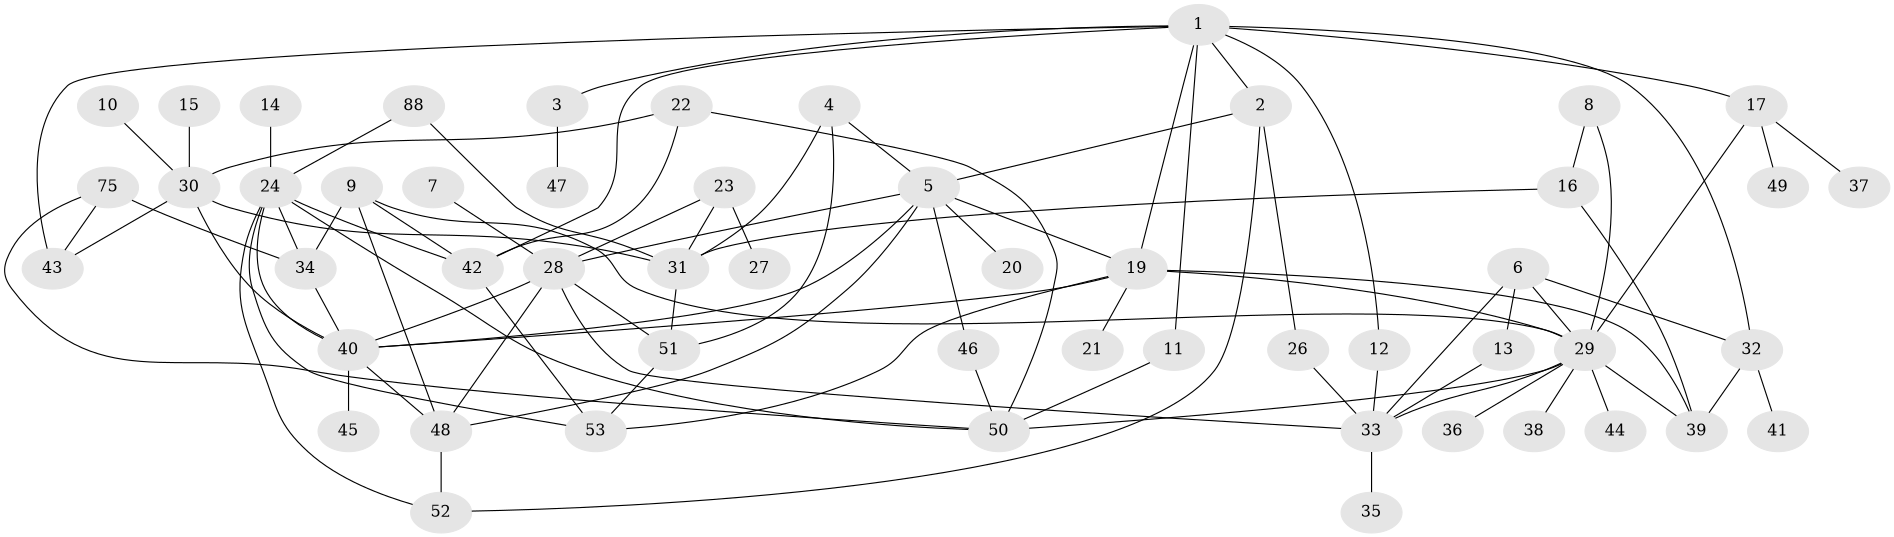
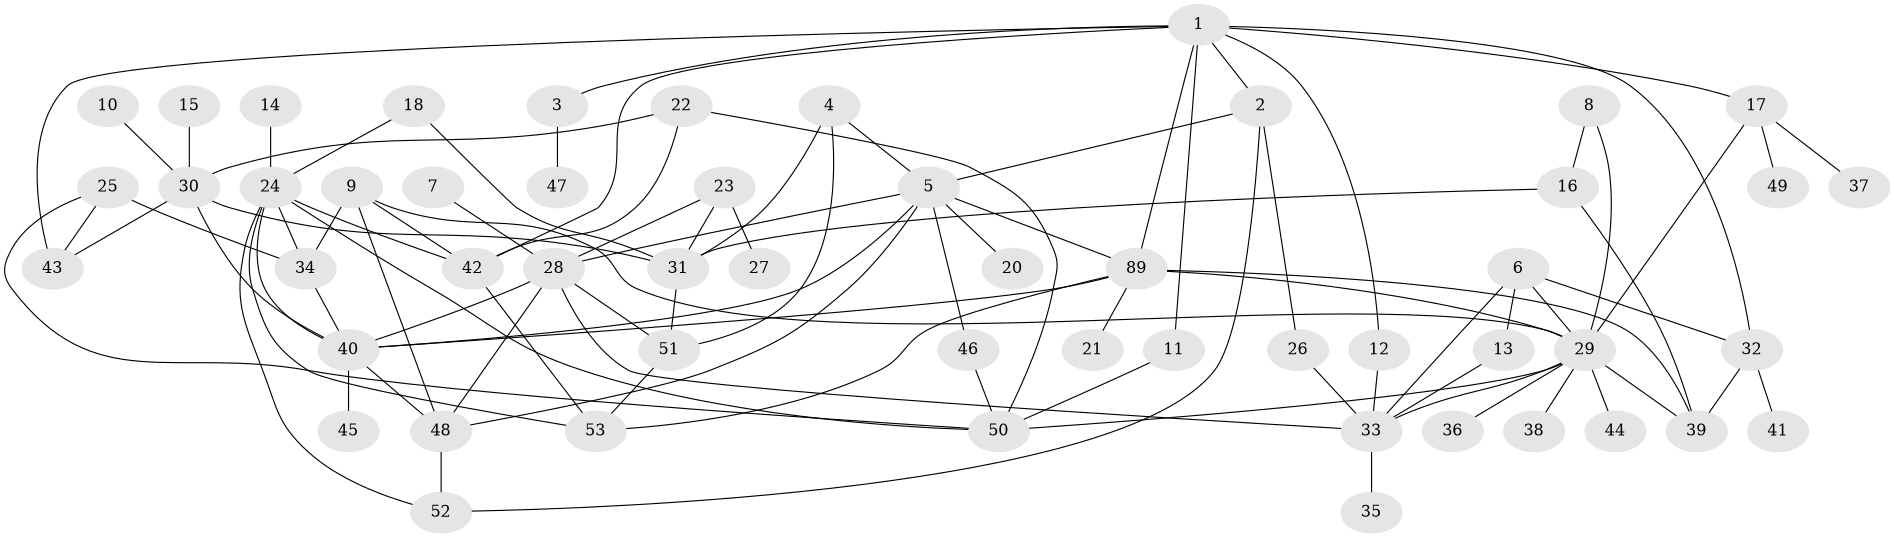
  graph {
    node [color=gray90 style=filled]
    edge [weight=1.0]
    1
    2
    3
    11
    12
    17
-   19
+   19 [label=89]
    32
    42
    43
    5
    26
    52
    47
    50
    33
    29
    37
    49
    40
    39
    21
    53
    41
    20
    28
    46
    48
    4
    31
    51
    45
    6
    13
    36
    38
    44
    35
    7
    8
    16
    9
    34
    10
    30
    14
    24
    15
-   18 [label=88]
+   18
    22
    23
    27
-   25 [label=75]
+   25
    1 -- 2
    1 -- 3
    1 -- 11
    1 -- 12
    1 -- 17
    1 -- 19
    1 -- 32
    1 -- 42
    1 -- 43
    2 -- 5
    2 -- 26
    2 -- 52
    3 -- 47
    11 -- 50
    12 -- 33
    17 -- 29
    17 -- 37
    17 -- 49
    19 -- 29
    19 -- 40
    19 -- 39
    19 -- 21
    19 -- 53
    32 -- 39
    32 -- 41
    42 -- 53
    5 -- 19
    5 -- 40
    5 -- 20
    5 -- 28
    5 -- 46
    5 -- 48
    26 -- 33
    33 -- 35
    29 -- 50
    29 -- 33
    29 -- 39
    29 -- 36
    29 -- 38
    29 -- 44
    40 -- 48
    40 -- 45
    28 -- 33
    28 -- 40
    28 -- 48
    28 -- 51
    46 -- 50
    48 -- 52
    4 -- 5
    4 -- 31
    4 -- 51
    31 -- 51
    51 -- 53
    6 -- 32
    6 -- 33
    6 -- 29
    6 -- 13
    13 -- 33
    7 -- 28
    8 -- 29
    8 -- 16
    16 -- 39
    16 -- 31
    9 -- 42
    9 -- 29
    9 -- 48
    9 -- 34
    34 -- 40
    10 -- 30
    30 -- 43
    30 -- 40
    30 -- 31
    14 -- 24
    24 -- 42
    24 -- 52
    24 -- 50
    24 -- 40
    24 -- 53
    24 -- 34
    15 -- 30
    18 -- 31
    18 -- 24
    22 -- 42
    22 -- 50
    22 -- 30
    23 -- 28
    23 -- 31
    23 -- 27
    25 -- 43
    25 -- 50
    25 -- 34
  }
